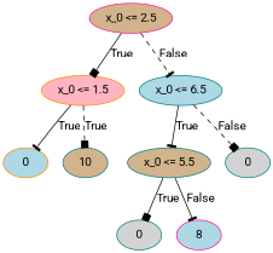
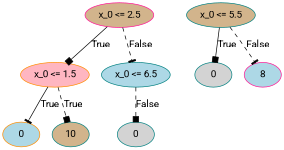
  digraph {
    fontname=Roboto
    node [color=teal fillcolor=tan fontname=Roboto style=filled]
    edge [arrowhead=box fontname=Roboto]
    n1 [color=deeppink label="x_0 <= 2.5"]
    n2 [color=darkorange fillcolor=lightpink label="x_0 <= 1.5"]
    n3 [fillcolor=lightblue label="x_0 <= 6.5"]
    n4 [color=darkorange fillcolor=lightblue label=0]
    n5 [label=10]
    n6 [label="x_0 <= 5.5"]
    n7 [fillcolor=lightgrey label=0]
    n8 [fillcolor=lightgrey label=0]
    n9 [color=deeppink fillcolor=lightblue label=8]
    n1 -> n2 [label=True]
    n1 -> n3 [arrowhead=tee label=False style=dashed]
    n2 -> n4 [arrowhead=tee label=True]
    n2 -> n5 [label=True style=dashed]
-   n3 -> n6 [arrowhead=tee label=True]
    n3 -> n7 [label=False style=dashed]
    n6 -> n8 [label=True]
-   n6 -> n9 [arrowhead=tee label=False style=solid]
+   n6 -> n9 [arrowhead=tee label=False style=dashed]
  }
